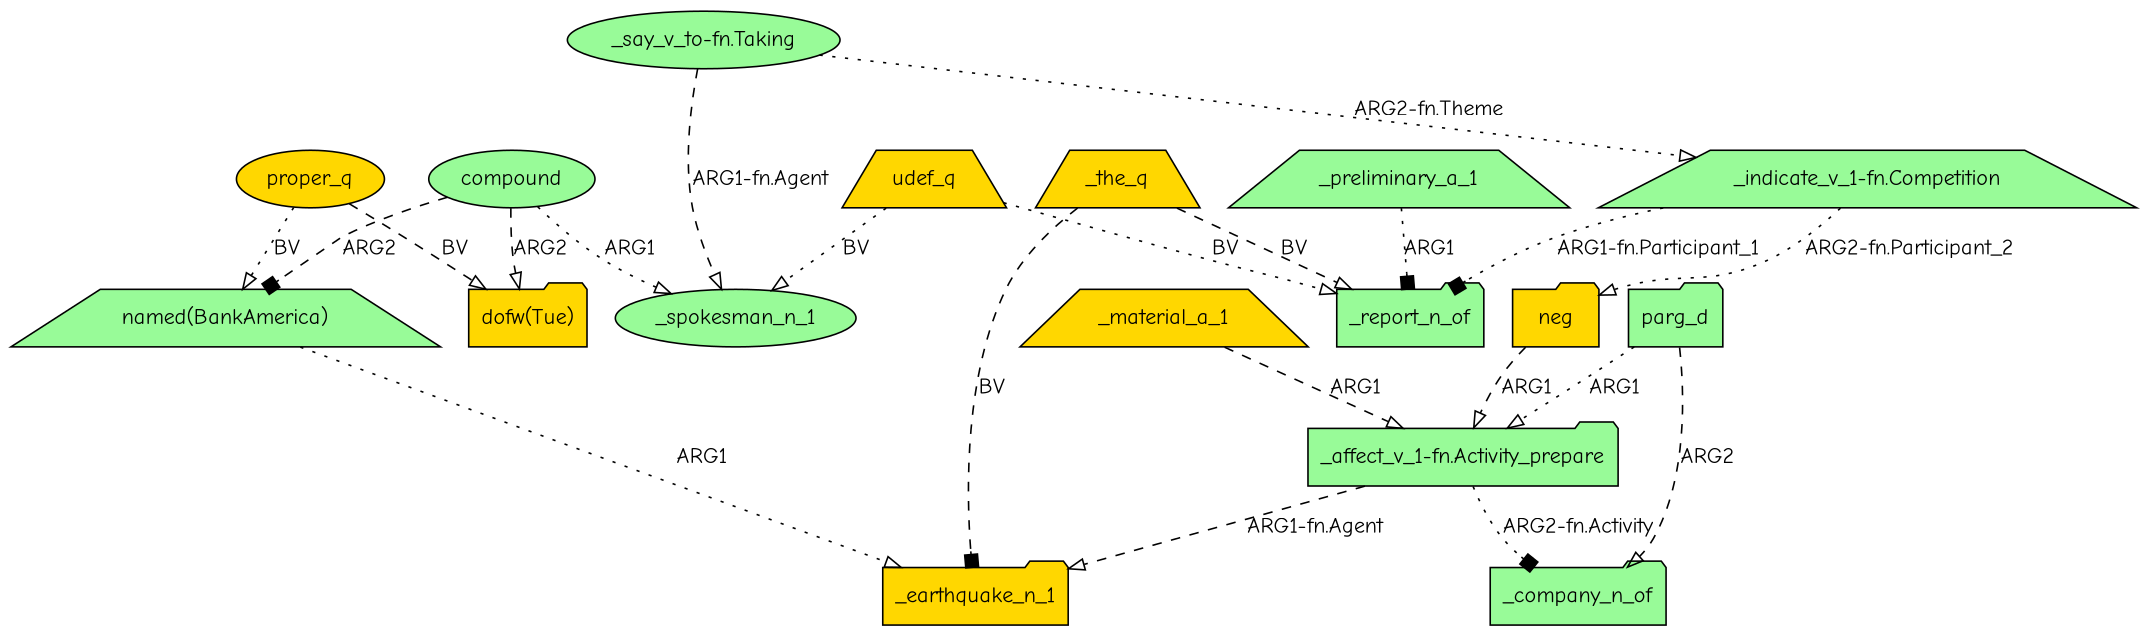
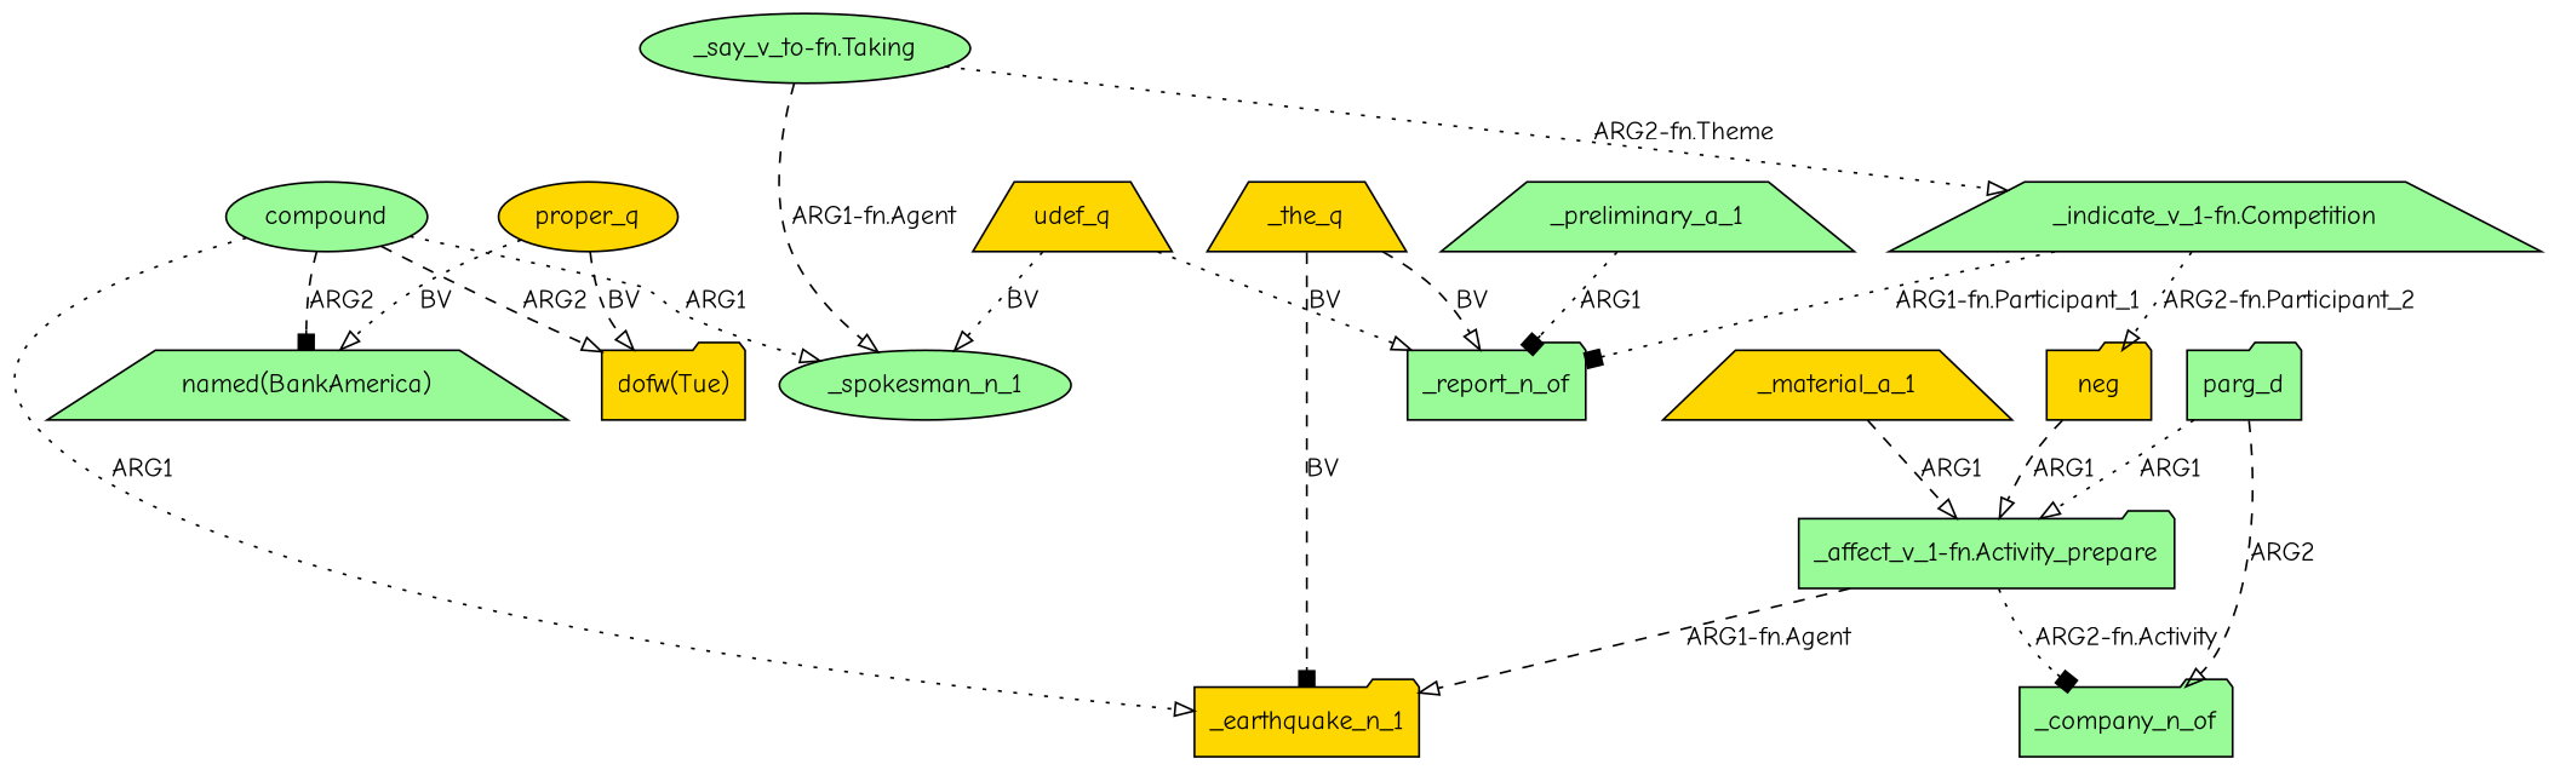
  digraph {
    fontname="Comic Neue"
    node [fillcolor=palegreen fontname="Comic Neue" shape=folder style=filled]
    edge [arrowhead=onormal fontname="Comic Neue" style=dotted]
    compound [shape=ellipse]
    _spokesman_n_1 [shape=ellipse]
    "dofw(Tue)" [fillcolor=gold]
    _earthquake_n_1 [fillcolor=gold]
    "named(BankAmerica)" [shape=trapezium]
    "_affect_v_1-fn.Activity_prepare"
    _company_n_of
    "_indicate_v_1-fn.Competition" [shape=trapezium]
    neg [fillcolor=gold]
    _report_n_of
    _preliminary_a_1 [shape=trapezium]
    proper_q [fillcolor=gold shape=ellipse]
    "_say_v_to-fn.Taking" [shape=ellipse]
    parg_d
    udef_q [fillcolor=gold shape=trapezium]
    _material_a_1 [fillcolor=gold shape=trapezium]
    _the_q [fillcolor=gold shape=trapezium]
    compound -> _spokesman_n_1 [label=ARG1]
    compound -> "dofw(Tue)" [label=ARG2 style=dashed]
-   "named(BankAmerica)" -> _earthquake_n_1 [label=ARG1]
+   compound -> _earthquake_n_1 [label=ARG1]
    compound -> "named(BankAmerica)" [arrowhead=box label=ARG2 style=dashed]
    "_affect_v_1-fn.Activity_prepare" -> _earthquake_n_1 [label="ARG1-fn.Agent" style=dashed]
    "_affect_v_1-fn.Activity_prepare" -> _company_n_of [arrowhead=box label="ARG2-fn.Activity"]
    "_indicate_v_1-fn.Competition" -> neg [label="ARG2-fn.Participant_2"]
    "_indicate_v_1-fn.Competition" -> _report_n_of [arrowhead=box label="ARG1-fn.Participant_1"]
    neg -> "_affect_v_1-fn.Activity_prepare" [label=ARG1 style=dashed]
    _preliminary_a_1 -> _report_n_of [arrowhead=box label=ARG1]
    proper_q -> "dofw(Tue)" [label=BV style=dashed]
    proper_q -> "named(BankAmerica)" [label=BV]
    "_say_v_to-fn.Taking" -> _spokesman_n_1 [label="ARG1-fn.Agent" style=dashed]
    "_say_v_to-fn.Taking" -> "_indicate_v_1-fn.Competition" [label="ARG2-fn.Theme"]
    parg_d -> "_affect_v_1-fn.Activity_prepare" [label=ARG1]
    parg_d -> _company_n_of [label=ARG2 style=dashed]
    udef_q -> _spokesman_n_1 [label=BV]
    udef_q -> _report_n_of [label=BV]
    _material_a_1 -> "_affect_v_1-fn.Activity_prepare" [label=ARG1 style=dashed]
    _the_q -> _earthquake_n_1 [arrowhead=box label=BV style=dashed]
    _the_q -> _report_n_of [label=BV style=dashed]
  }
